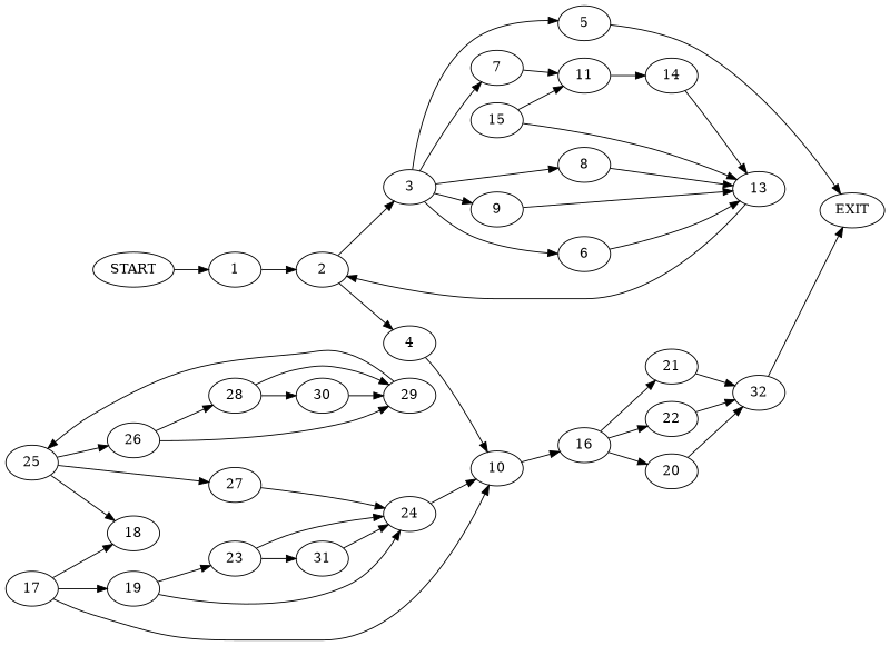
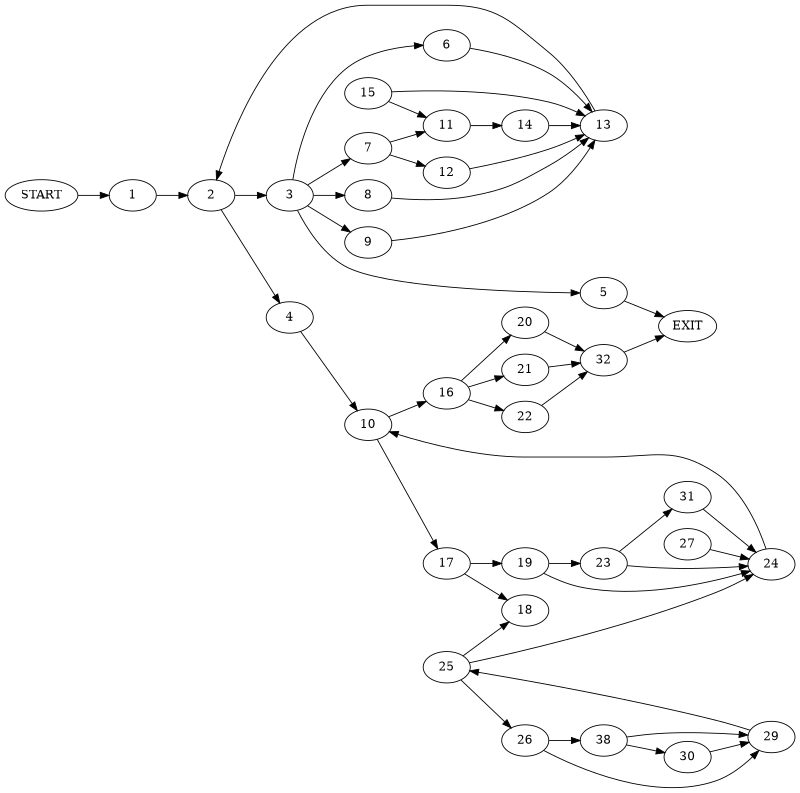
  digraph {
    rankdir=LR
    n1 [label=START]
    1
    2
    n4 [label=EXIT]
    3
    4
    5
    6
    7
    8
    9
    10
    13
    11
+   12
    16
    17
    14
    20
    21
    22
    18
    19
    15
    32
    23
    24
    25
    26
    27
    31
-   28
+   28 [label=38]
    29
    30
    n1 -> 1
    1 -> 2
    2 -> 3
    2 -> 4
    3 -> 5
    3 -> 6
    3 -> 7
    3 -> 8
    3 -> 9
    4 -> 10
    5 -> n4
    6 -> 13
    7 -> 11
+   7 -> 12
    8 -> 13
    9 -> 13
    10 -> 16
-   17 -> 10
+   10 -> 17
    13 -> 2
    11 -> 14
+   12 -> 13
    16 -> 20
    16 -> 21
    16 -> 22
    17 -> 18
    17 -> 19
    14 -> 13
    20 -> 32
    21 -> 32
    22 -> 32
    19 -> 23
    19 -> 24
    15 -> 13
    15 -> 11
    32 -> n4
    23 -> 24
    23 -> 31
    24 -> 10
    25 -> 18
    25 -> 26
-   25 -> 27
+   25 -> 24
    26 -> 28
    26 -> 29
    27 -> 24
    31 -> 24
    28 -> 29
    28 -> 30
    29 -> 25
    30 -> 29
  }
